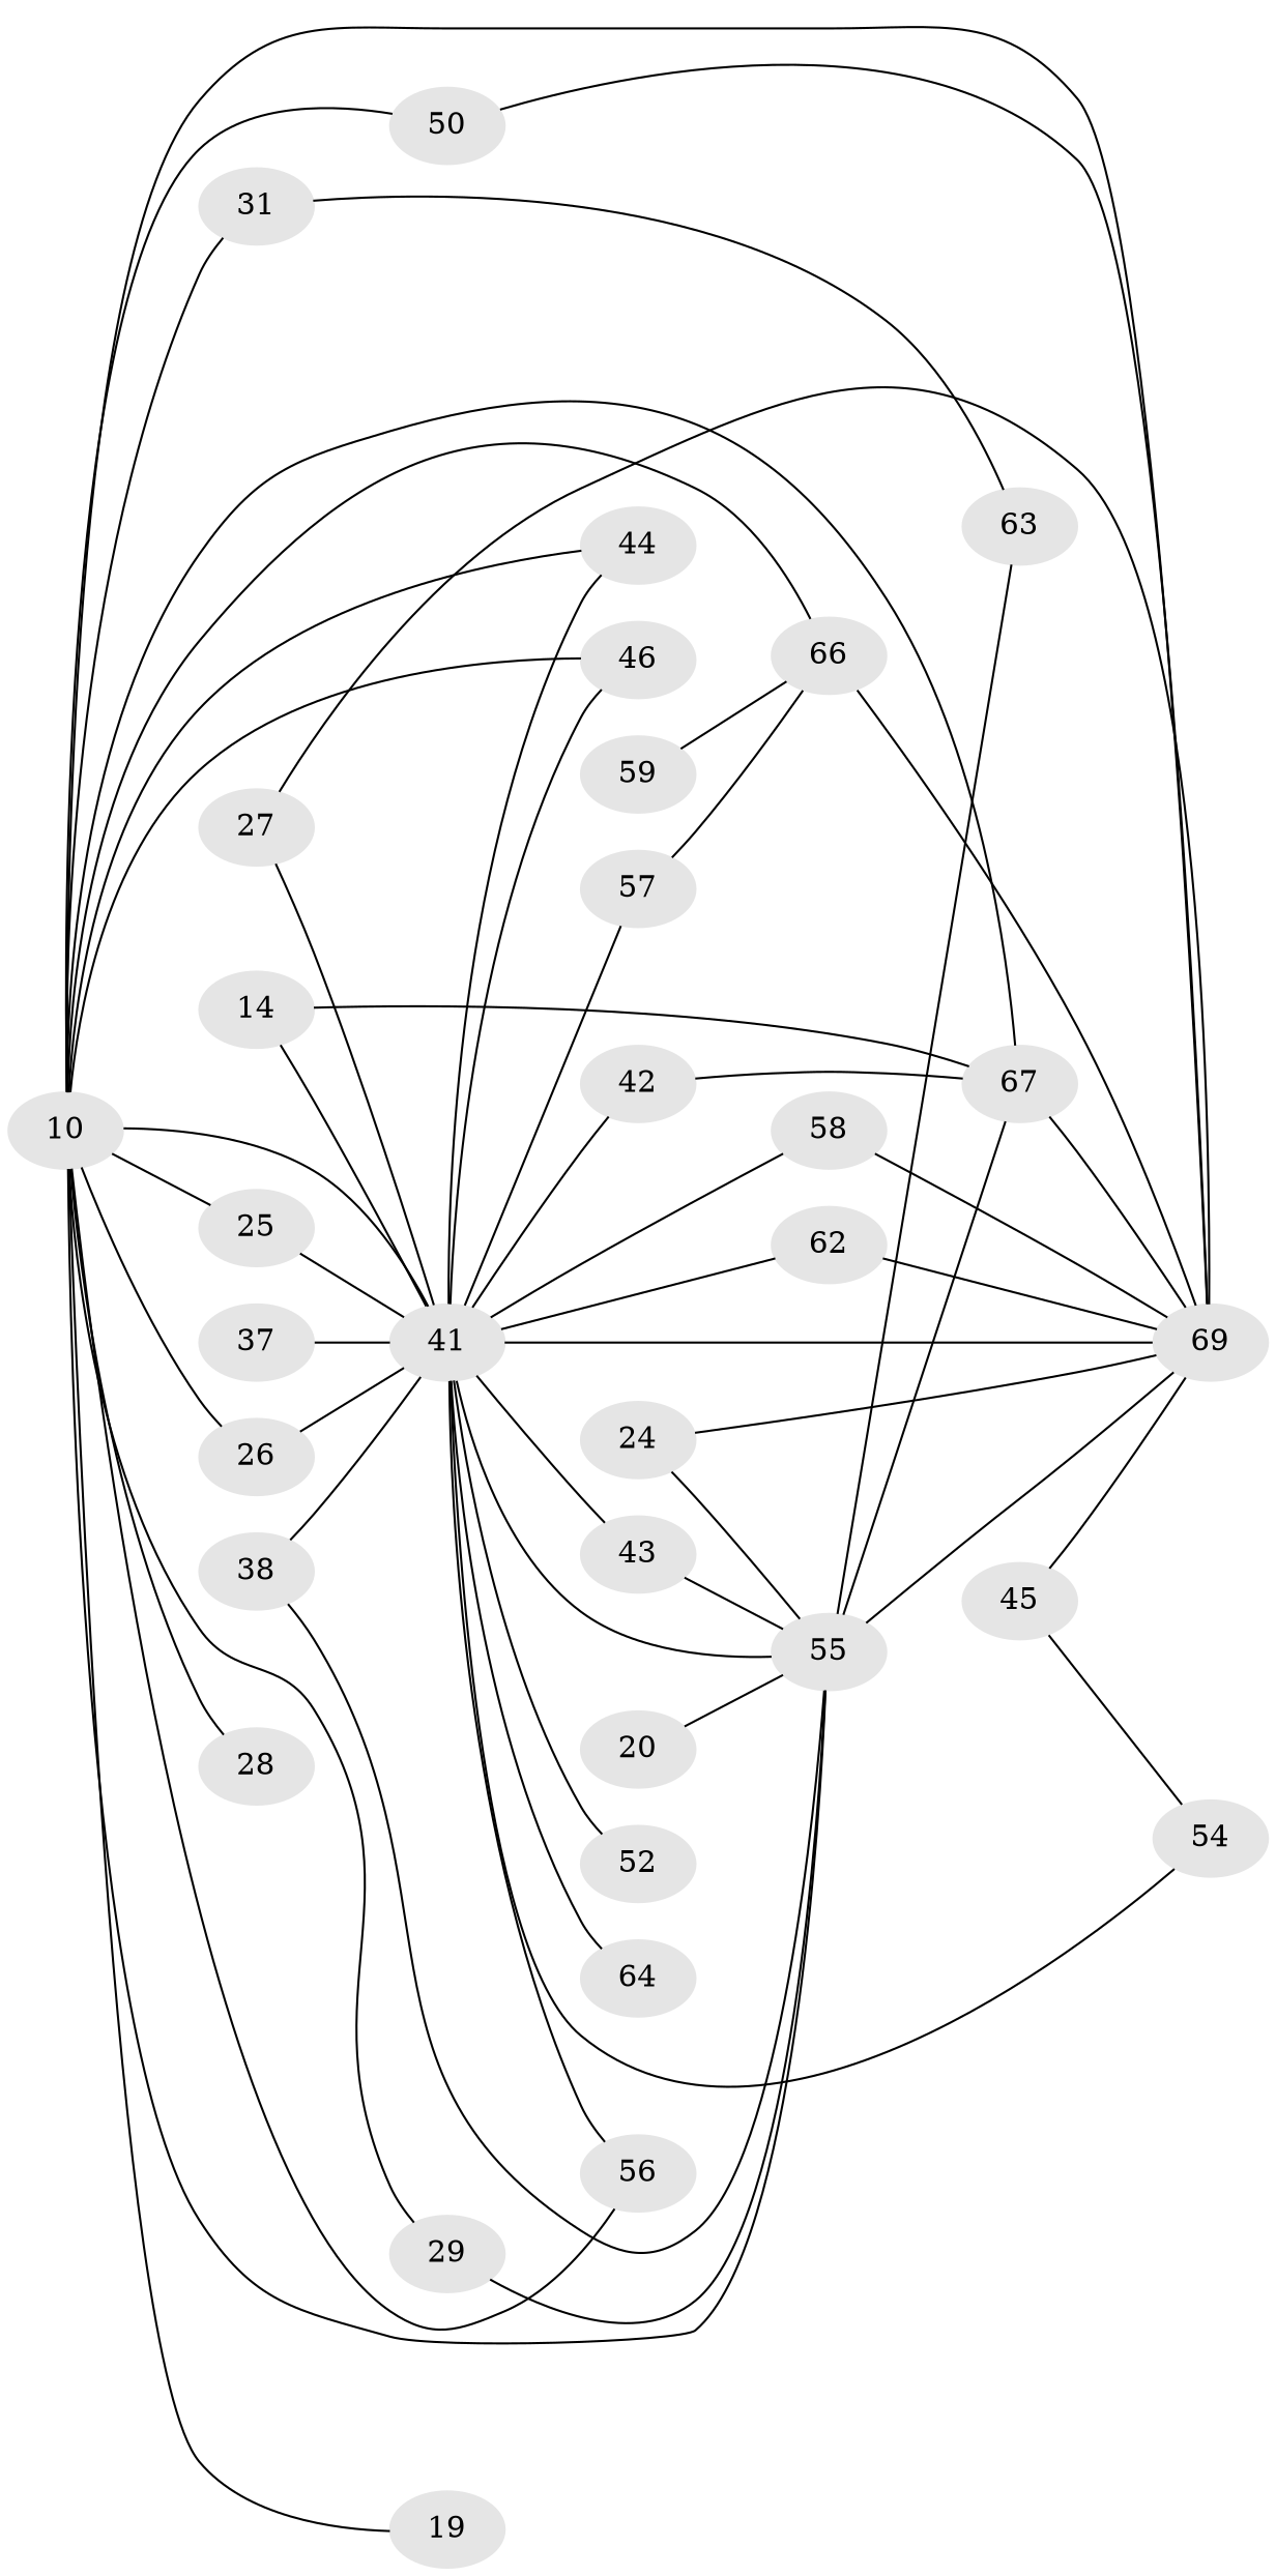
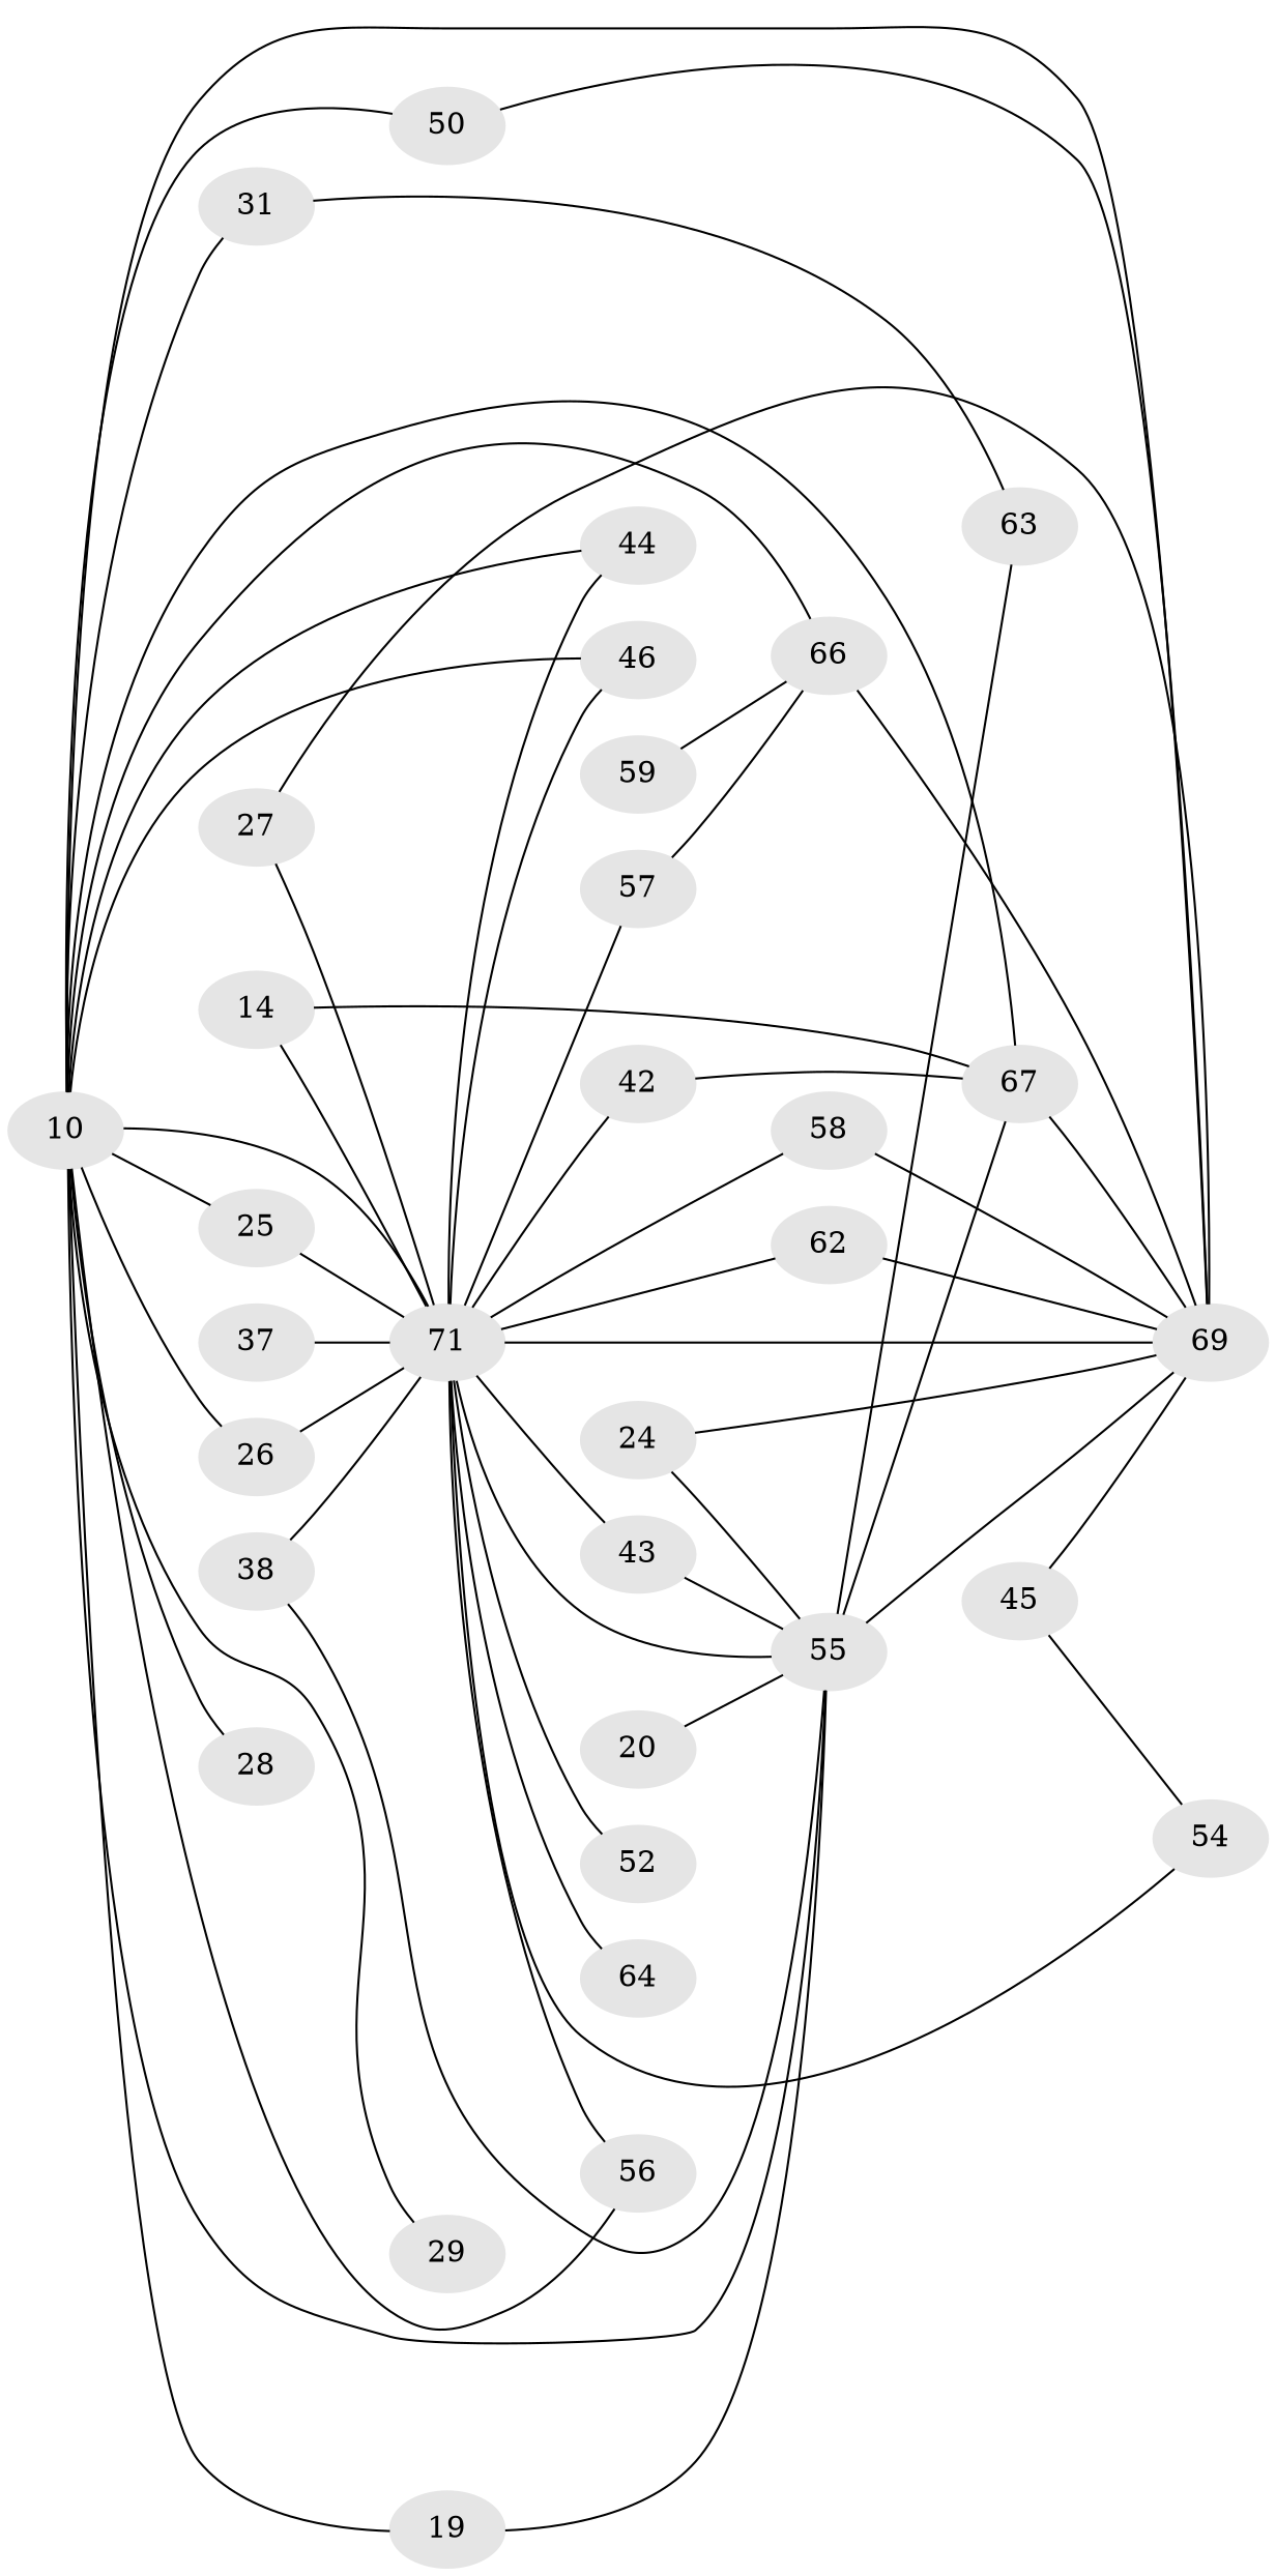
  graph {
    fontname="DejaVu Serif"
    rankdir=LR
    node [color=gray90 fontname="DejaVu Serif" style=filled]
    edge [fontname="DejaVu Serif"]
    10 [super="+5+3"]
    19
    25
    26
    28
    29
    31
-   41 [super="+8+2"]
+   41 [super="+8+2" label=71]
    44 [super="+36"]
    46
    50
    55 [super="+22+9"]
    56
    66 [super="+48"]
    67 [super="+12+16+39+65+47"]
    69 [super="+61+68"]
    63
    42 [super="+21"]
    43 [super="+34"]
    52
    54
    57
    58
    62
    64
    14
    n27 [label=37]
    20
    24
    27
    38
    45
    59
    10 -- 19
    10 -- 25
    10 -- 26
    10 -- 28 [weight=2]
    10 -- 29
    10 -- 31 [weight=2]
    10 -- 41 [weight=10]
    10 -- 44
    10 -- 46
    10 -- 50
    10 -- 55 [weight=7]
    10 -- 56
    10 -- 66 [weight=3]
    10 -- 67 [weight=2]
    10 -- 69 [weight=11]
    25 -- 41
    26 -- 41
-   29 -- 55
+   19 -- 55
    31 -- 63
    41 -- 44
    41 -- 46
    41 -- 55 [weight=7]
    41 -- 56
    41 -- 69 [weight=12]
    41 -- 42 [weight=3]
    41 -- 43 [weight=2]
    41 -- 52 [weight=2]
    41 -- 54
    41 -- 57
    41 -- 58
    41 -- 62
    41 -- 64 [weight=2]
    50 -- 69
    55 -- 67 [weight=4]
    55 -- 69 [weight=6]
    55 -- 63
    66 -- 69
    67 -- 69 [weight=3]
    42 -- 67
    43 -- 55
    57 -- 66
    58 -- 69
    62 -- 69
    14 -- 41
    14 -- 67
    n27 -- 41 [weight=2]
    20 -- 55 [weight=2]
    24 -- 55
    24 -- 69
    27 -- 41
    27 -- 69
    38 -- 41
    38 -- 55
    45 -- 69 [weight=2]
    45 -- 54
    59 -- 66
  }
